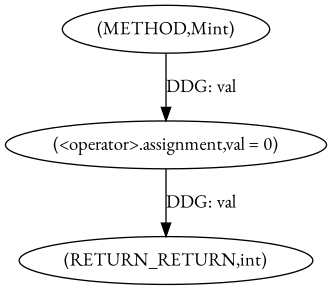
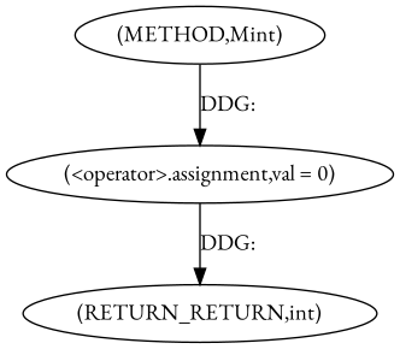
  digraph {
    fontname="EB Garamond"
    node [fontname="EB Garamond"]
    edge [fontname="EB Garamond"]
    n1 [label="(METHOD,Mint)"]
    n2 [label="(<operator>.assignment,val = 0)"]
    n3 [label="(RETURN_RETURN,int)"]
-   n1 -> n2 [label="DDG: val"]
-   n2 -> n3 [label="DDG: val"]
+   n1 -> n2 [label="DDG: "]
+   n2 -> n3 [label="DDG: "]
  }
